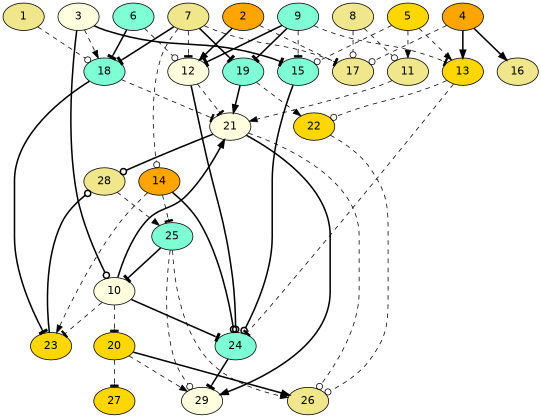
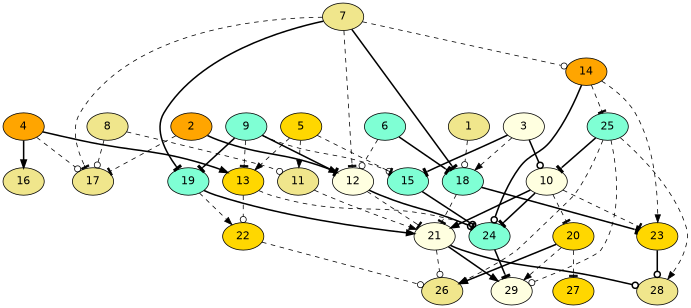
  digraph {
    fontname="DejaVu Sans"
    node [alpha=0.16 fillcolor=khaki fontname="DejaVu Sans" style=filled]
    edge [arrowhead=tee fontname="DejaVu Sans" style=dashed]
    1 [expect_size=43735810553413632000]
    18 [alpha=0.07 expect_size=1135161081941983232000 fillcolor=aquamarine]
    21 [alpha=0.15 expect_size=481572693846832640 fillcolor=lightyellow]
    23 [alpha=0.07 expect_size=9262909100600066048 fillcolor=gold]
    26 [alpha=0.19 expect_size=1258784103235156224]
    29 [alpha=0.02 expect_size=27928257756705849344 fillcolor=lightyellow]
    28 [alpha=0.08 expect_size=1124267807434101]
    2 [alpha=0.14 expect_size=56733390272006264 fillcolor=orange]
    12 [alpha=0.00 expect_size=172182984642789376000 fillcolor=lightyellow]
    17 [expect_size=9952131153966718]
    24 [alpha=0.10 expect_size=2223481512225708 fillcolor=aquamarine]
    3 [alpha=0.18 expect_size=67512323027238912000 fillcolor=lightyellow]
    10 [alpha=0.13 expect_size=314357231240611889152 fillcolor=lightyellow]
    15 [alpha=0.09 expect_size=226673658255477047296 fillcolor=aquamarine]
    20 [alpha=0.12 expect_size=378604940931536781312 fillcolor=gold]
    27 [alpha=0.05 expect_size=1581951372057453568 fillcolor=gold]
    25 [alpha=0.17 expect_size=98398707780025872 fillcolor=aquamarine]
    4 [expect_size=598003172185475121152 fillcolor=orange]
    13 [alpha=0.13 expect_size=31675471294873206784 fillcolor=gold]
    16 [alpha=0.11 expect_size=167620600431009333248]
    22 [alpha=0.07 expect_size=620065760579168000 fillcolor=gold]
    5 [alpha=0.04 expect_size=849101251574405005312 fillcolor=gold]
    11 [alpha=0.03 expect_size=716331269549881728]
    6 [alpha=0.04 expect_size=14663252156066894 fillcolor=aquamarine]
    7 [alpha=0.09 expect_size=1050842555296774094848]
    14 [alpha=0.03 expect_size=313793934460528361472 fillcolor=orange]
    19 [alpha=0.13 expect_size=1723585603198773 fillcolor=aquamarine]
    8 [alpha=0.04 expect_size=40526552324920864]
    9 [alpha=0.06 expect_size=6649390220332106 fillcolor=aquamarine]
    1 -> 18 [arrowhead=odot]
    18 -> 21
    18 -> 23 [style=bold]
    21 -> 26 [arrowhead=odot]
    21 -> 29 [arrowhead=normal style=bold]
    21 -> 28 [arrowhead=odot style=bold]
    23 -> 28 [arrowhead=odot style=bold]
    2 -> 12 [arrowhead=normal style=bold]
    2 -> 17
    12 -> 21
    12 -> 24 [arrowhead=odot style=bold]
    24 -> 29 [style=bold]
    3 -> 18 [arrowhead=normal]
    3 -> 10 [arrowhead=odot style=bold]
    3 -> 15 [style=bold]
    10 -> 21 [arrowhead=normal style=bold]
    10 -> 23
    10 -> 24 [style=bold]
    10 -> 20
    15 -> 24 [arrowhead=odot style=bold]
    20 -> 26 [arrowhead=normal style=bold]
    20 -> 29 [arrowhead=normal]
    20 -> 27
    25 -> 26 [arrowhead=normal]
    25 -> 29 [arrowhead=odot]
-   28 -> 25 [arrowhead=normal]
+   25 -> 28 [arrowhead=normal]
    25 -> 10 [style=bold]
    4 -> 17 [arrowhead=odot]
    4 -> 13 [arrowhead=normal style=bold]
    4 -> 16 [arrowhead=normal style=bold]
    13 -> 24
    13 -> 22 [arrowhead=odot]
    22 -> 26 [arrowhead=odot]
    5 -> 15 [arrowhead=odot]
    5 -> 13 [arrowhead=normal]
    5 -> 11 [arrowhead=normal]
    11 -> 21 [arrowhead=normal]
    6 -> 18 [style=bold]
    6 -> 12 [arrowhead=odot]
    7 -> 18 [style=bold]
    7 -> 12
    7 -> 17
    7 -> 14 [arrowhead=odot]
    7 -> 19 [style=bold]
    14 -> 23 [arrowhead=normal]
    14 -> 24 [arrowhead=odot style=bold]
    14 -> 25
    19 -> 21 [arrowhead=normal style=bold]
    19 -> 22 [arrowhead=normal]
    8 -> 17 [arrowhead=odot]
    8 -> 11 [arrowhead=odot]
    9 -> 12 [style=bold]
    9 -> 15
    9 -> 13
    9 -> 19 [style=bold]
  }
